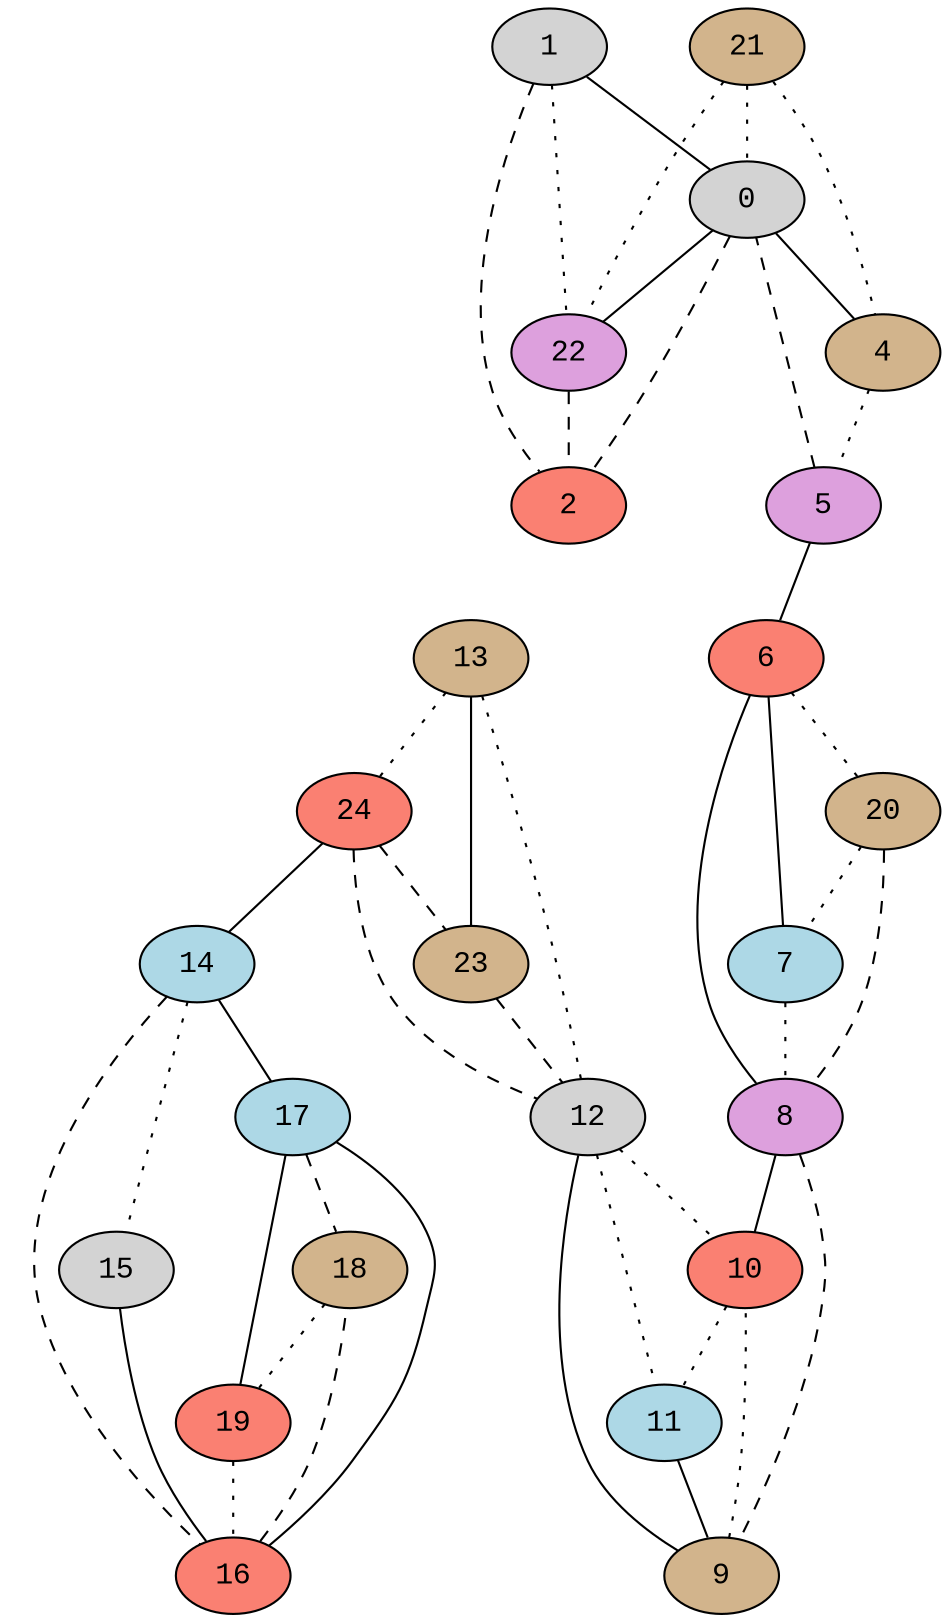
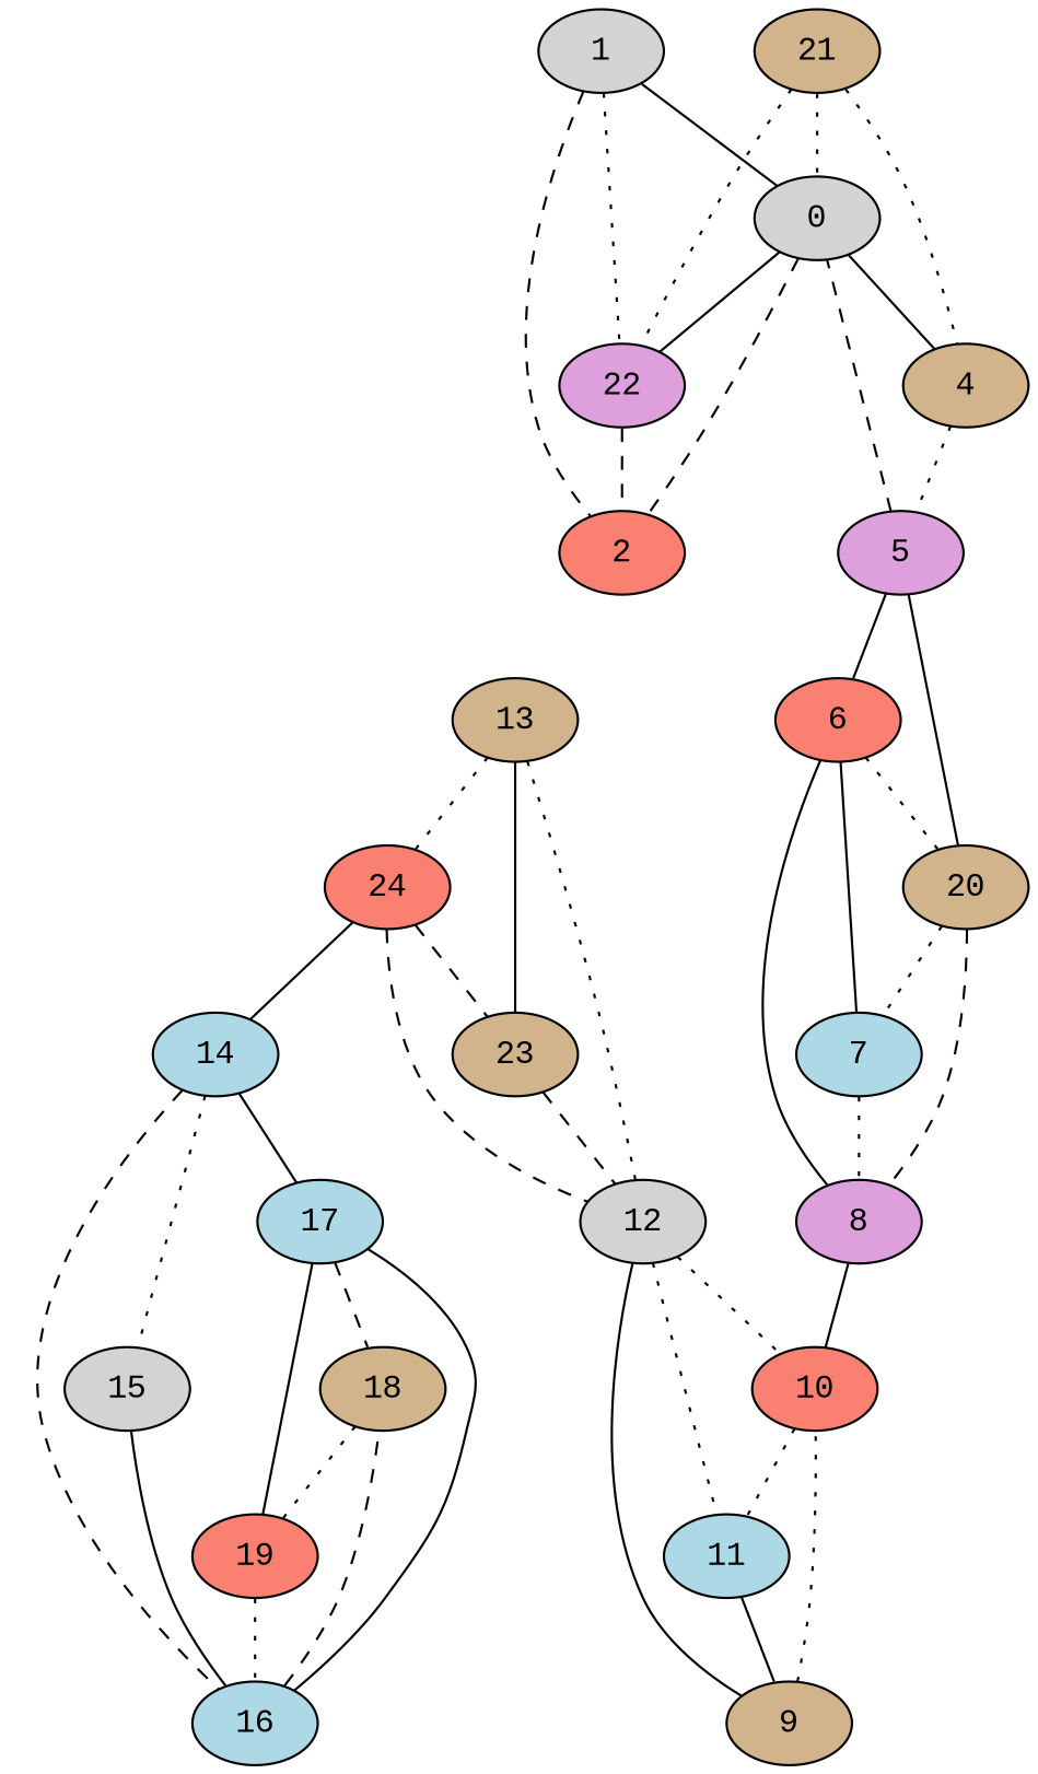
  graph {
    fontname="Liberation Mono"
    node [aaLength=6 fillcolor=tan fontname="Liberation Mono" style=filled type=0]
    edge [fontname="Liberation Mono" frequency=1 style=dotted type0=1]
    1 [aaLength=10 fillcolor=lightgrey sequence=NVLIEDLKWR]
    2 [aaLength=12 fillcolor=salmon sequence=DEQGIEDLLNKE]
    n3 [aaLength=17 fillcolor=lightgrey label=0 sequence=HIGHLLPFLTLRRFQEH]
    22 [fillcolor=plum sequence=TLYCGA type=1]
    4 [aaLength=5 sequence=GTGMI]
    5 [aaLength=20 fillcolor=plum sequence=TEEQVDKNIEGISKQMHNIF]
    20 [aaLength=4 sequence=VLVN type=1]
    6 [fillcolor=salmon sequence=NRDWLG]
    7 [aaLength=9 fillcolor=lightblue sequence=SLISFLRDY]
    8 [aaLength=4 fillcolor=plum sequence=GKHV]
    10 [aaLength=3 fillcolor=salmon sequence=KDS]
    9 [aaLength=7 sequence=GVNYMLG]
    11 [fillcolor=lightblue sequence=IQSRLE]
    12 [aaLength=23 fillcolor=lightgrey sequence=SYTEFTYTILQAIDFGHLNRELN]
    13 [aaLength=17 sequence=QWGNITSGIELMRRMYG]
    23 [aaLength=7 sequence=CKIQVGG type=1]
    24 [aaLength=5 fillcolor=salmon sequence=YGLTI type=1]
    14 [aaLength=11 fillcolor=lightblue sequence=SPYEFYQFWIN]
    17 [aaLength=3 fillcolor=lightblue sequence=PHL]
    15 [aaLength=13 fillcolor=lightgrey sequence=SDEDVIKFLKYFT]
-   16 [aaLength=15 fillcolor=salmon sequence=GKEEIDRLEQSKNEA]
+   16 [aaLength=15 fillcolor=lightblue sequence=GKEEIDRLEQSKNEA]
    18 [aaLength=17 sequence=REAQKTLAEEVTKFIHG]
    19 [aaLength=16 fillcolor=salmon sequence=GEDALNDAIRISQALF]
    21 [sequence=RPIVLI type=1]
    1 -- 2 [distance0=19.41898 style=dashed]
    1 -- n3 [distance0=45.49618 style=solid type0=2]
    1 -- 22 [distance0=48.38553 type0=3]
    n3 -- 2 [distance0=32.17818 style=dashed type0=2]
    n3 -- 22 [distance0=41.65019 style=solid type0=3]
    n3 -- 4 [distance0=28.30438 style=solid]
    22 -- 2 [distance0=31.72665 style=dashed]
    4 -- 5 [distance0=21.68464 distance1=13.0 frequency=2 type1=4]
    5 -- n3 [distance0=46.83436 style=dashed type0=3]
+   5 -- 20 [distance0=8.0 style=solid type0=4]
    5 -- 6 [distance0=35.4056 style=solid type0=2]
    20 -- 7 [distance0=18.30315]
    20 -- 8 [distance0=25.11414 style=dashed type0=3]
    6 -- 20 [distance0=24.56429 type0=2]
    6 -- 7 [distance0=15.84117 distance1=2.0 frequency=2 style=solid type1=4]
    6 -- 8 [distance0=27.87453 style=solid type0=3]
    7 -- 8 [distance0=12.45052 distance1=0.0 frequency=2 type1=5]
    8 -- 10 [distance0=24.42596 style=solid type0=3]
-   8 -- 9 [distance0=13.21769 distance1=0.0 frequency=2 style=dashed type0=2 type1=5]
    10 -- 11 [distance0=5.187545 distance1=0.0 frequency=2 type1=5]
    9 -- 10 [distance0=12.92279 distance1=0.0 frequency=2 type1=5]
    11 -- 9 [distance0=18.06731 style=solid type0=2]
    12 -- 10 [distance0=19.69519]
    12 -- 9 [distance0=22.91476 style=solid type0=3]
    12 -- 11 [distance0=19.99613 type0=2]
    13 -- 12 [distance0=32.31998 type0=3]
    13 -- 23 [distance0=23.65469 style=solid]
    13 -- 24 [distance0=30.32399 distance1=4.0 frequency=2 type0=2 type1=4]
    23 -- 12 [distance0=31.87496 style=dashed type0=3]
    24 -- 12 [distance0=57.41091 style=dashed type0=3]
    24 -- 23 [distance0=30.0 style=dashed]
    24 -- 14 [distance0=26.0 style=solid type0=4]
    14 -- 17 [distance0=44.75119 style=solid type0=3]
    14 -- 15 [distance0=19.67854 distance1=1.0 frequency=2 type1=4]
    14 -- 16 [distance0=28.68837 style=dashed type0=2]
    17 -- 18 [distance0=17.57442 distance1=0.0 frequency=2 style=dashed type1=5]
    15 -- 16 [distance0=16.99441 distance1=2.0 frequency=2 style=solid type1=4]
    16 -- 17 [distance0=18.80318 distance1=0.0 frequency=2 style=solid type0=2 type1=5]
    16 -- 18 [distance0=20.9425 style=dashed type0=3]
    18 -- 19 [distance0=17.47206 distance1=0.0 frequency=2 type1=5]
    19 -- 17 [distance0=26.34613 style=solid type0=2]
    19 -- 16 [distance0=37.51929 type0=3]
    21 -- n3 [distance0=43.89463 type0=3]
    21 -- 22 [distance0=32.0]
    21 -- 4 [distance0=32.41524 distance1=2.0 frequency=2 type0=2 type1=4]
  }
